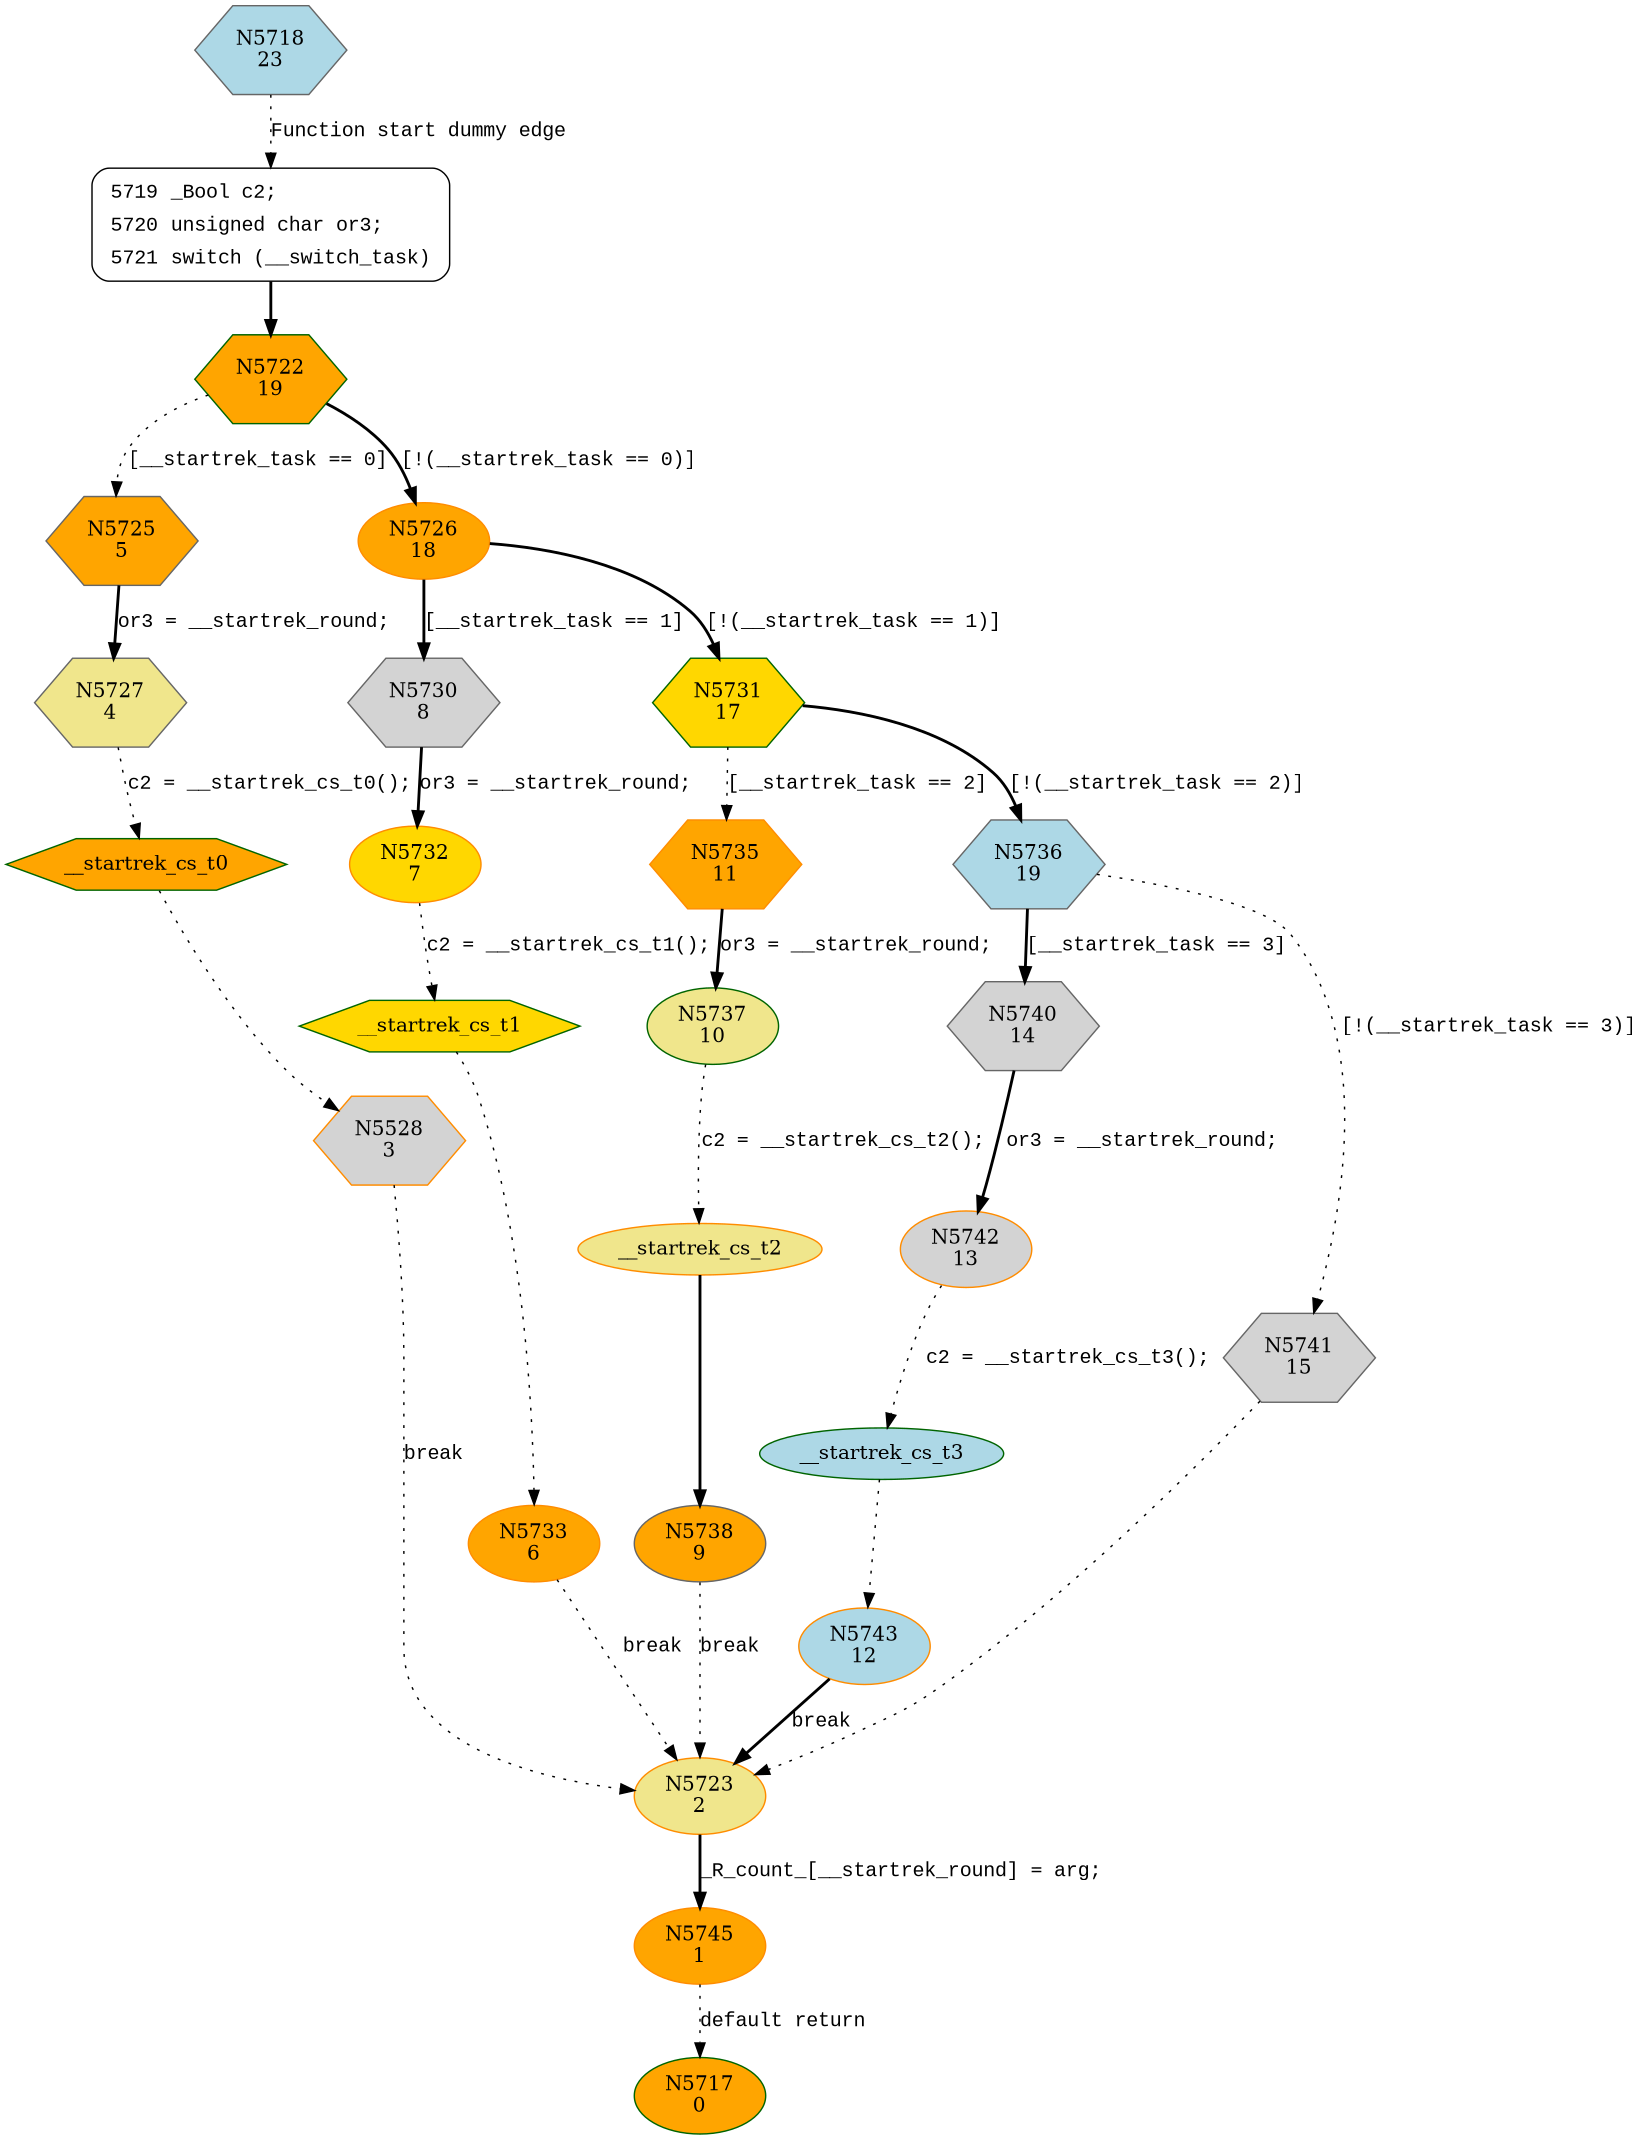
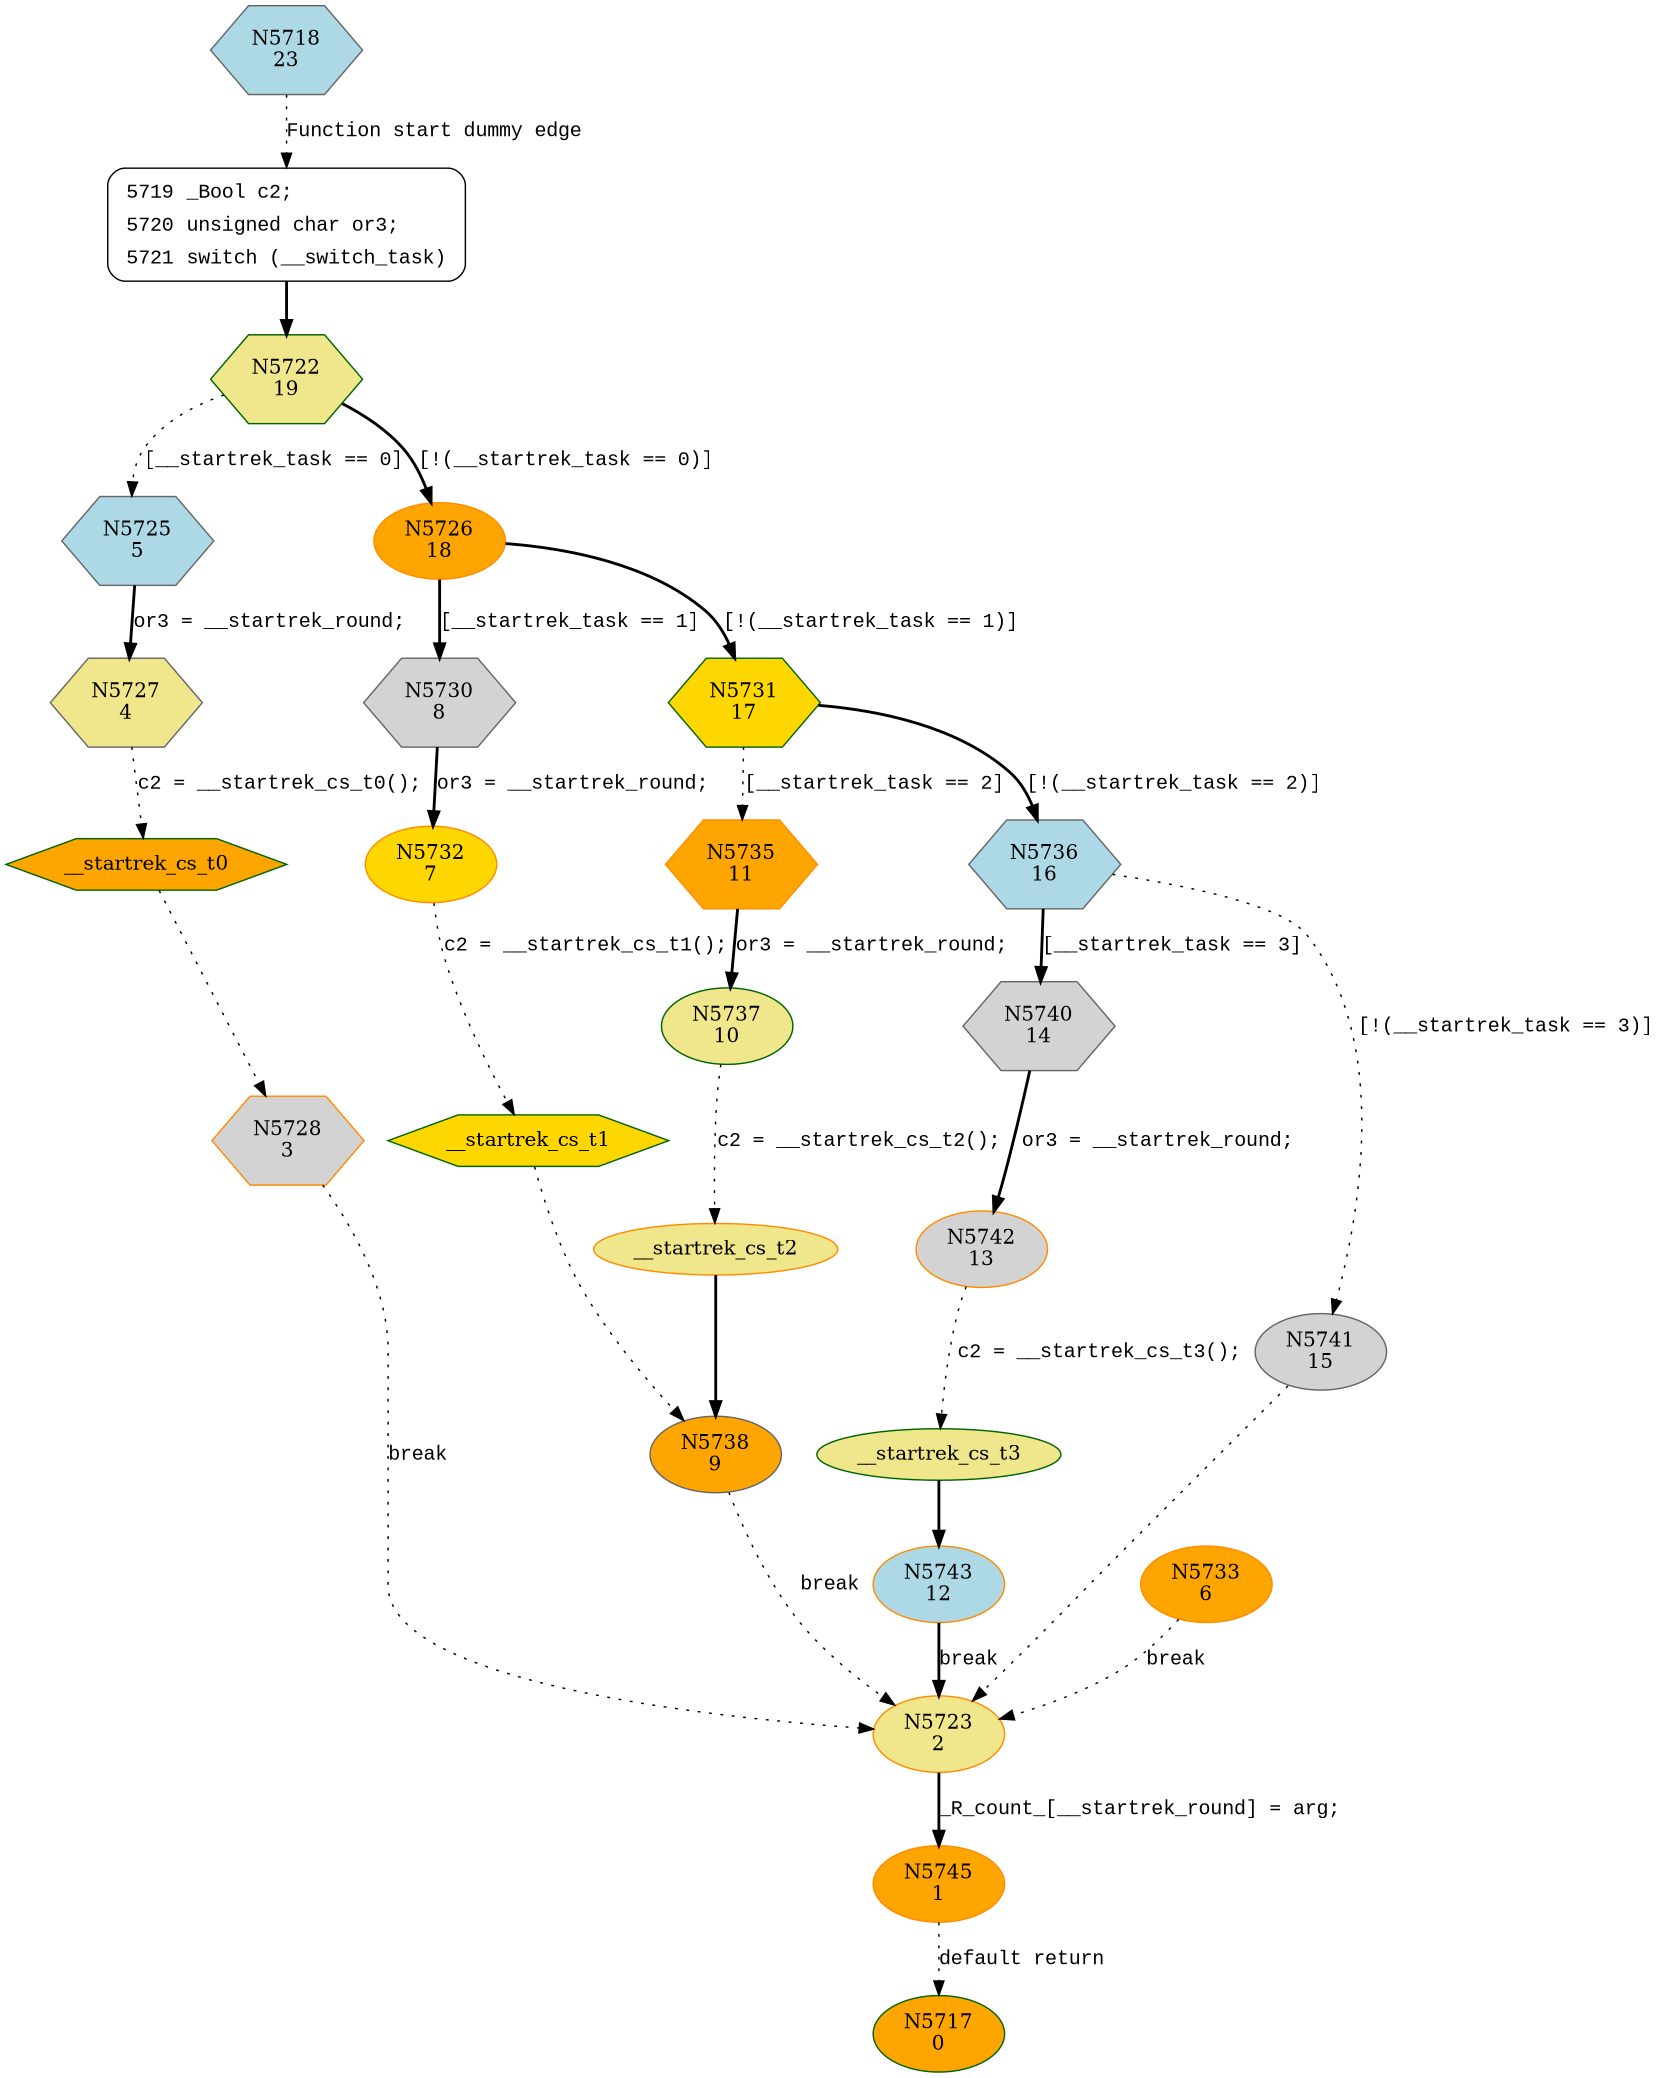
  digraph {
    node [color=darkorange fillcolor=orange shape=ellipse style=filled]
    edge [fontname="Courier New" style=dotted]
    n1 [color=gray40 fillcolor=lightblue label="N5718\n23" shape=hexagon]
    n2 [fillcolor=white fontname="Courier New" label=<<table border="0" cellborder="0" cellpadding="3" bgcolor="white"><tr><td align="right">5719</td><td align="left">_Bool c2;</td></tr><tr><td align="right">5720</td><td align="left">unsigned char or3;</td></tr><tr><td align="right">5721</td><td align="left">switch (__switch_task)</td></tr></table>> penwidth=1 shape=Mrecord style="filled,bold" color=""]
-   n3 [color=darkgreen label="N5722\n19" shape=hexagon]
-   n4 [color=gray40 label="N5725\n5" shape=hexagon]
+   n3 [color=darkgreen fillcolor=khaki label="N5722\n19" shape=hexagon]
+   n4 [color=gray40 fillcolor=lightblue label="N5725\n5" shape=hexagon]
    n5 [label="N5726\n18"]
    n6 [color=gray40 fillcolor=khaki label="N5727\n4" shape=hexagon]
    n7 [color=gray40 fillcolor=lightgrey label="N5730\n8" shape=hexagon]
    n8 [color=darkgreen fillcolor=gold label="N5731\n17" shape=hexagon]
    n9 [color=darkgreen label=__startrek_cs_t0 shape=hexagon]
    n10 [fillcolor=gold label="N5732\n7"]
    n11 [label="N5735\n11" shape=hexagon]
-   n12 [color=gray40 fillcolor=lightblue label="N5736\n19" shape=hexagon]
+   n12 [color=gray40 fillcolor=lightblue label="N5736\n16" shape=hexagon]
    n13 [color=darkgreen fillcolor=gold label=__startrek_cs_t1 shape=hexagon]
    n14 [color=darkgreen fillcolor=khaki label="N5737\n10"]
    n15 [color=gray40 fillcolor=lightgrey label="N5740\n14" shape=hexagon]
-   n16 [color=gray40 fillcolor=lightgrey label="N5741\n15" shape=hexagon]
+   n16 [color=gray40 fillcolor=lightgrey label="N5741\n15"]
    n17 [fillcolor=khaki label=__startrek_cs_t2]
    n18 [fillcolor=lightgrey label="N5742\n13"]
    n19 [fillcolor=khaki label="N5723\n2"]
-   n20 [color=darkgreen fillcolor=lightblue label=__startrek_cs_t3]
+   n20 [color=darkgreen fillcolor=khaki label=__startrek_cs_t3]
    n21 [label="N5745\n1"]
    n22 [color=darkgreen label="N5717\n0"]
    n23 [fillcolor=lightblue label="N5743\n12"]
    n24 [color=gray40 label="N5738\n9"]
    n25 [label="N5733\n6"]
-   n26 [fillcolor=lightgrey label="N5528\n3" shape=hexagon]
+   n26 [fillcolor=lightgrey label="N5728\n3" shape=hexagon]
    n1 -> n2 [label="Function start dummy edge"]
    n2 -> n3 [style=bold fontname=""]
    n3 -> n4 [label="[__startrek_task == 0]"]
    n3 -> n5 [label="[!(__startrek_task == 0)]" style=bold]
    n4 -> n6 [label="or3 = __startrek_round;" style=bold]
    n5 -> n7 [label="[__startrek_task == 1]" style=bold]
    n5 -> n8 [label="[!(__startrek_task == 1)]" style=bold]
    n6 -> n9 [label="c2 = __startrek_cs_t0();"]
    n7 -> n10 [label="or3 = __startrek_round;" style=bold]
    n8 -> n11 [label="[__startrek_task == 2]"]
    n8 -> n12 [label="[!(__startrek_task == 2)]" style=bold]
    n9 -> n26
    n10 -> n13 [label="c2 = __startrek_cs_t1();"]
    n11 -> n14 [label="or3 = __startrek_round;" style=bold]
    n12 -> n15 [label="[__startrek_task == 3]" style=bold]
    n12 -> n16 [label="[!(__startrek_task == 3)]"]
-   n13 -> n25
+   n13 -> n24
    n14 -> n17 [label="c2 = __startrek_cs_t2();"]
    n15 -> n18 [label="or3 = __startrek_round;" style=bold]
    n16 -> n19
    n17 -> n24 [style=bold]
    n18 -> n20 [label="c2 = __startrek_cs_t3();"]
    n19 -> n21 [label="_R_count_[__startrek_round] = arg;" style=bold]
-   n20 -> n23
+   n20 -> n23 [style=bold]
    n21 -> n22 [label="default return"]
    n23 -> n19 [label=break style=bold]
    n24 -> n19 [label=break]
    n25 -> n19 [label=break]
    n26 -> n19 [label=break]
  }
